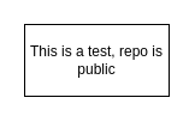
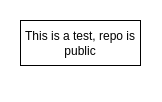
  <mxCell id="0" />
  <mxCell id="1" parent="0" />
- <mxCell id="2" value="This is a test, repo is public" style="rounded=0;whiteSpace=wrap;html=1;" vertex="1" parent="1"><mxGeometry x="20" y="20" width="120" height="60" as="geometry" /></mxCell>
+ <mxCell id="2" value="This is a test, repo is public" style="rounded=0;whiteSpace=wrap;html=1;" vertex="1" parent="1"><mxGeometry x="20" y="20" width="120" height="45" as="geometry" /></mxCell>
